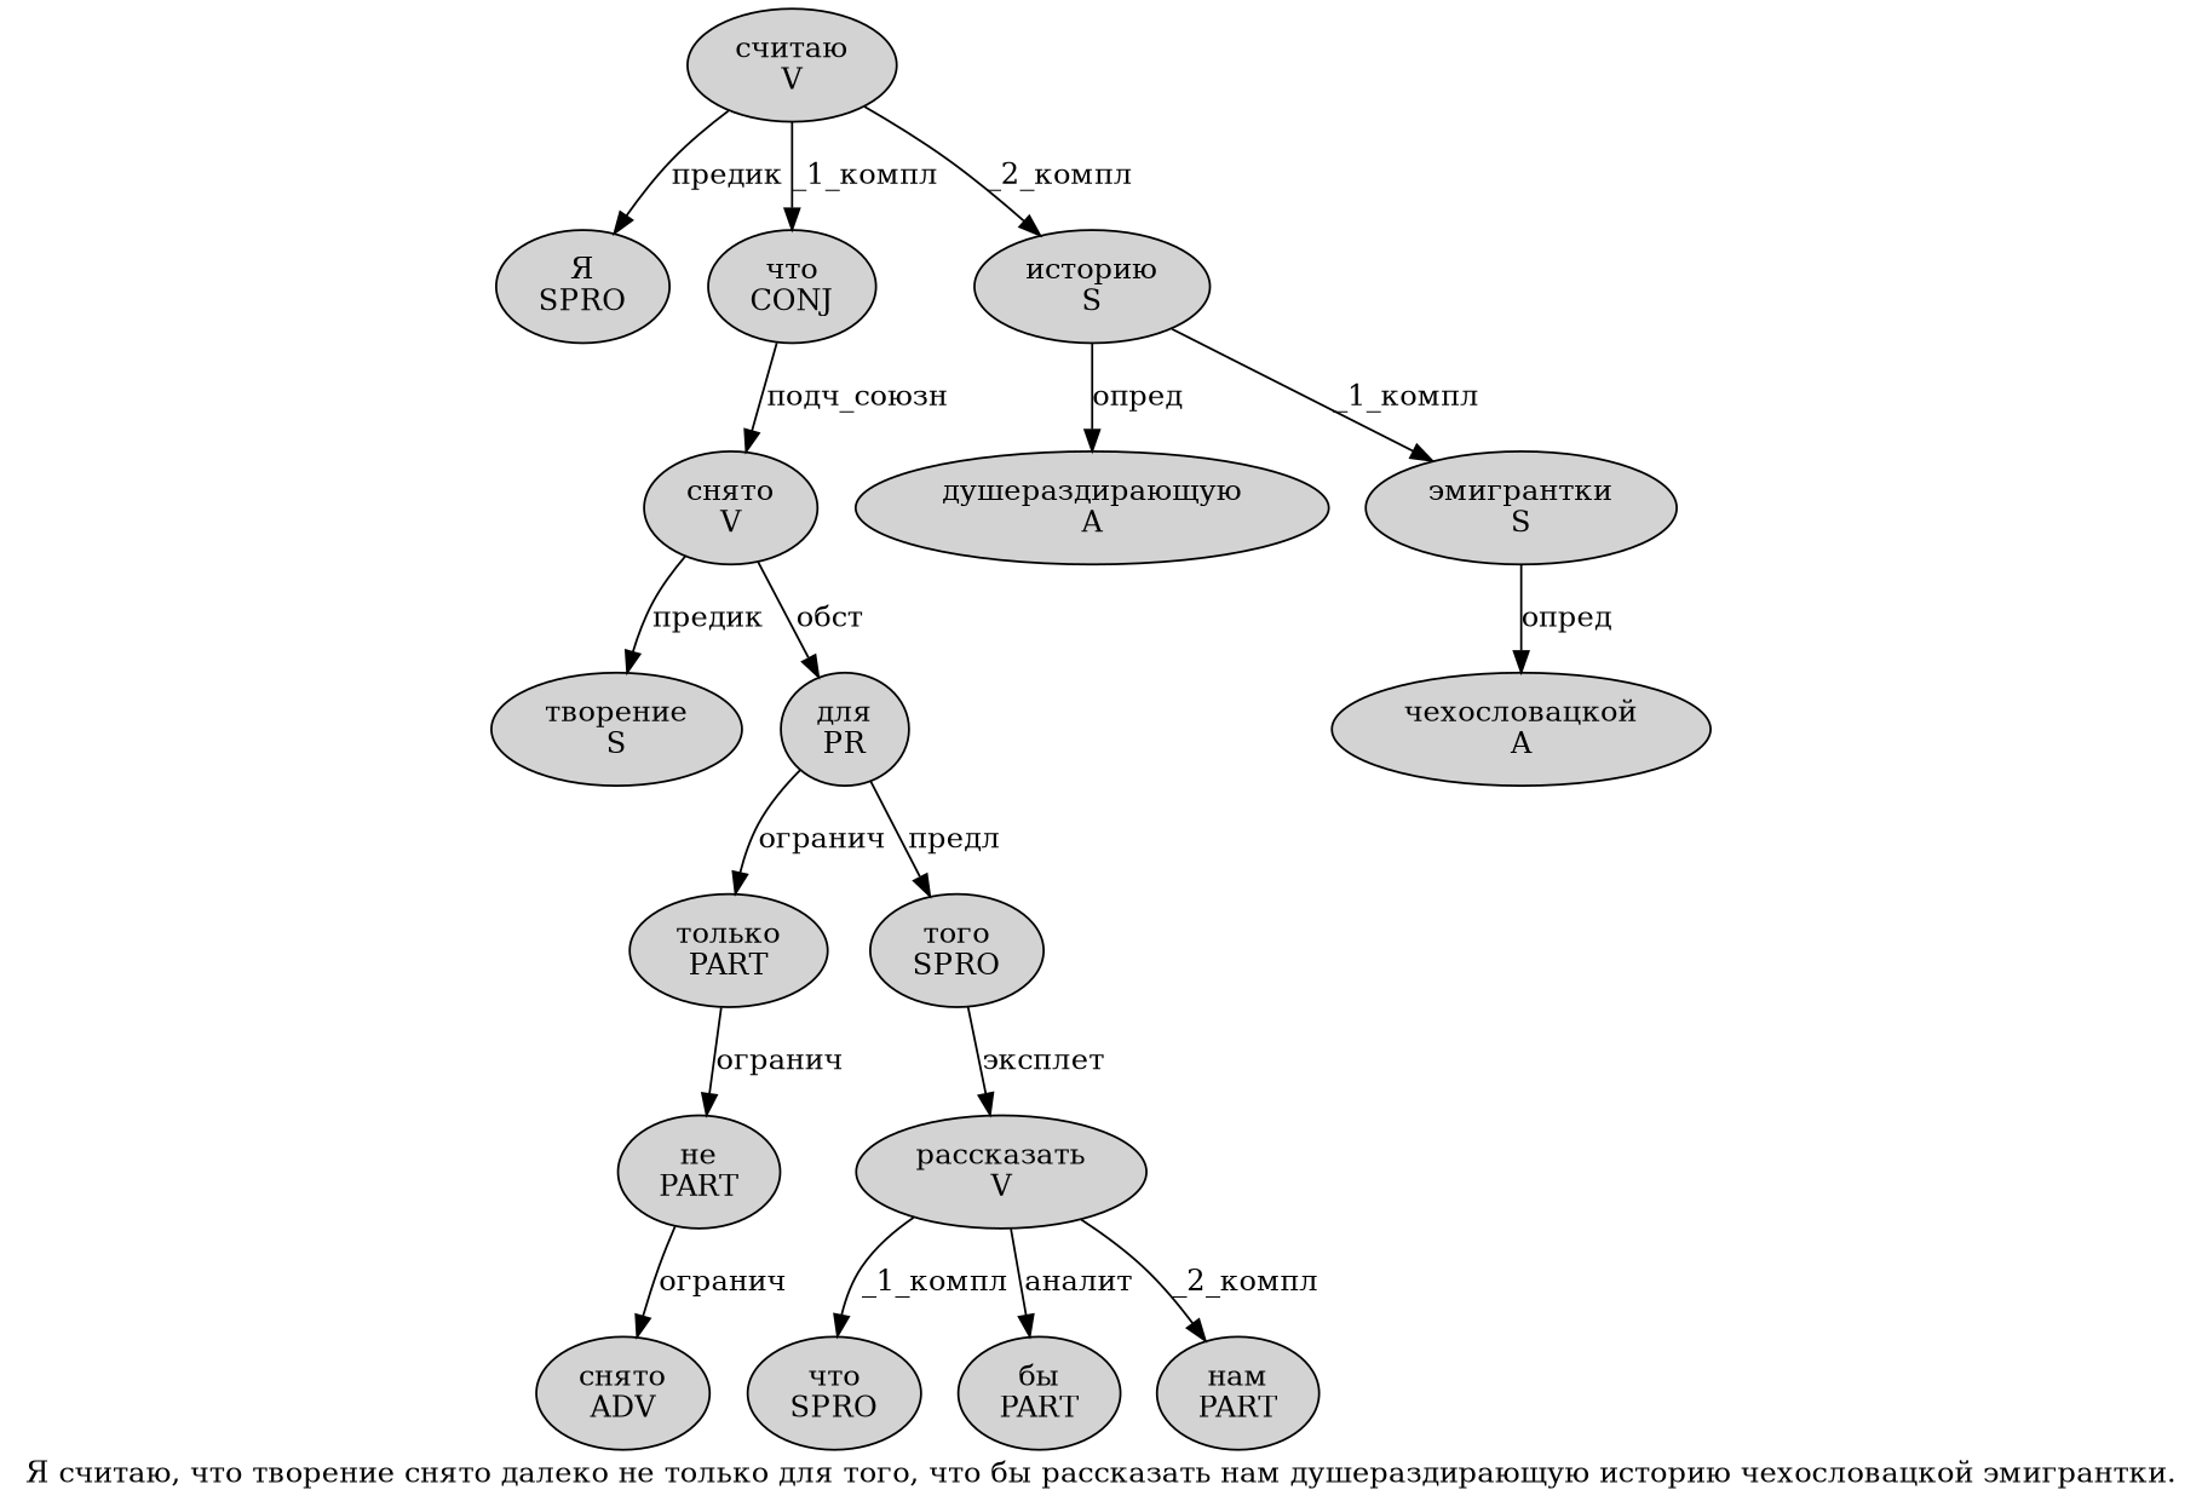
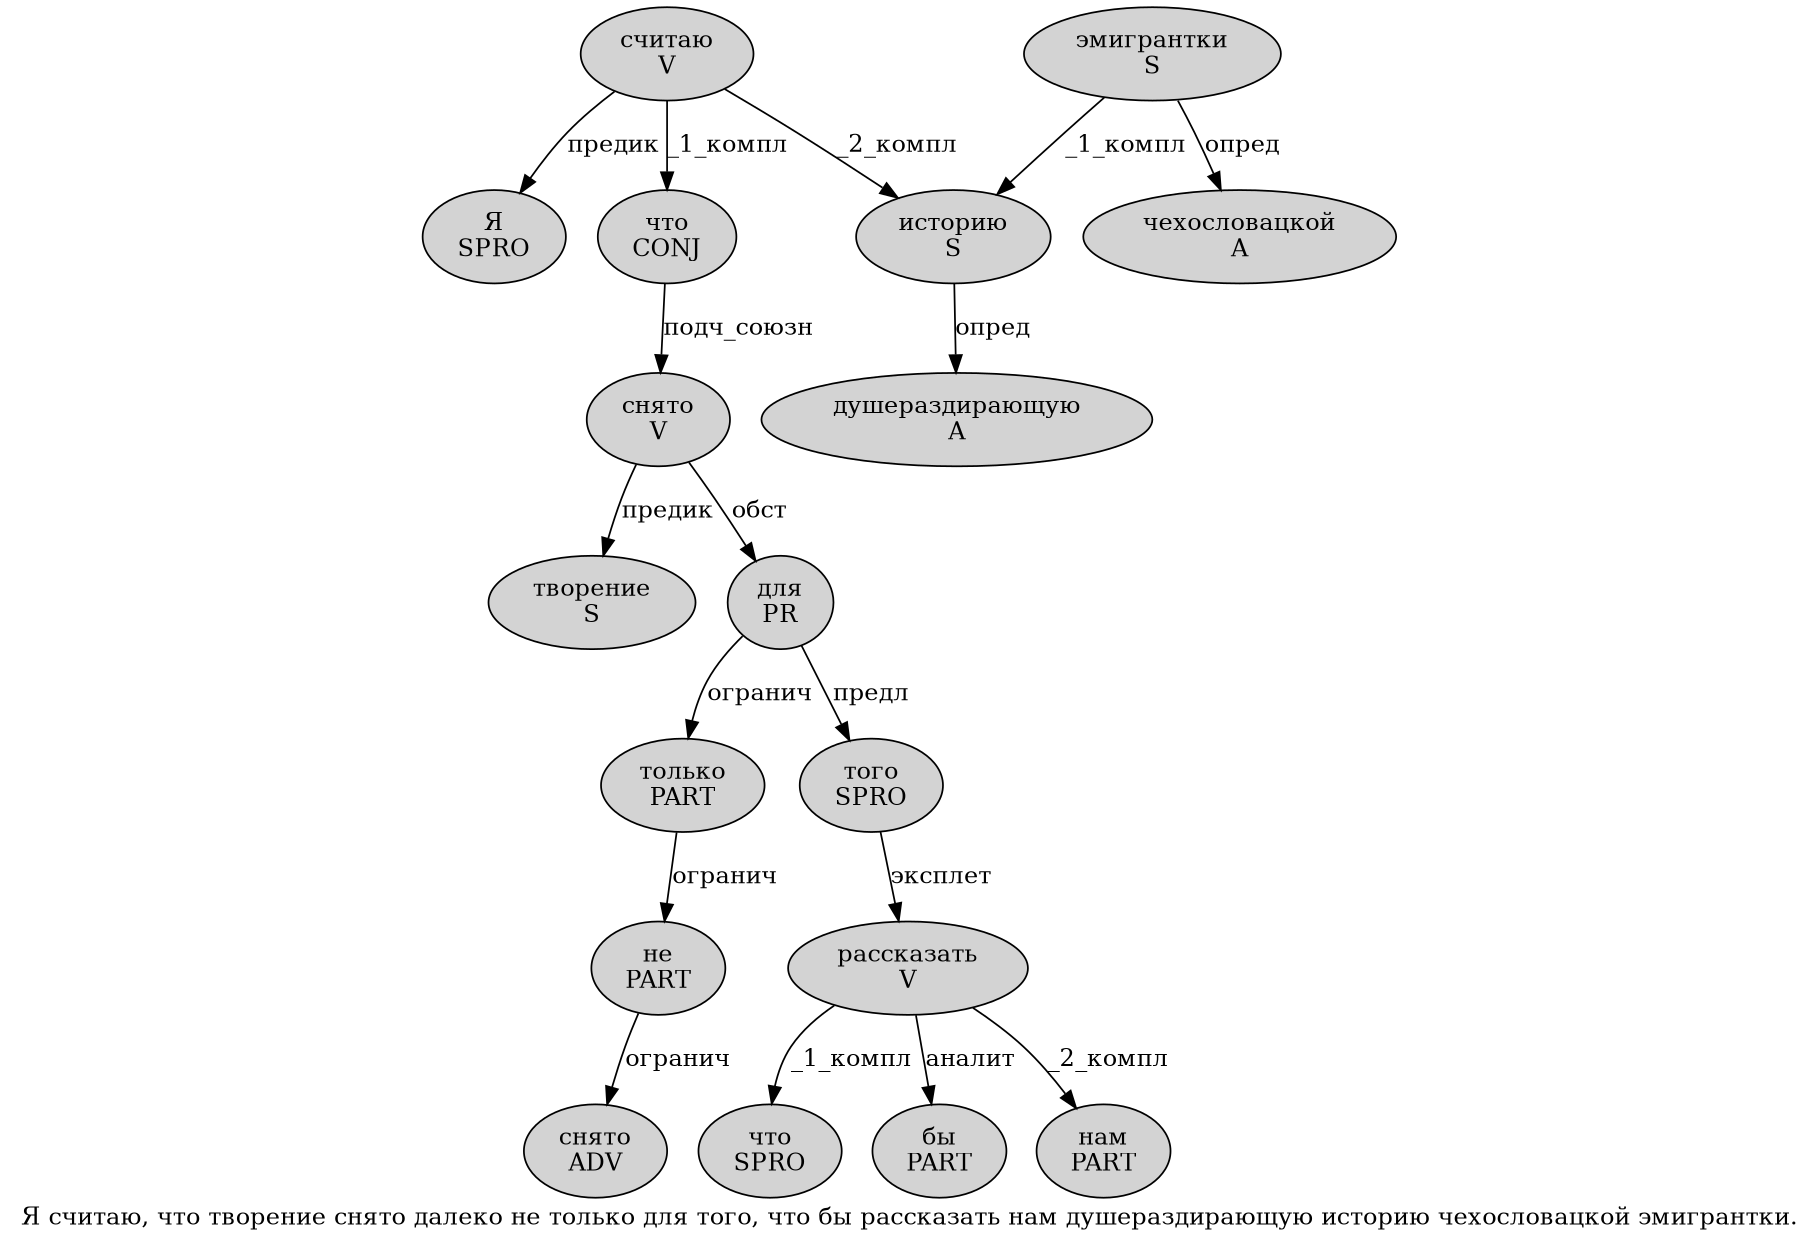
  digraph {
    label="Я считаю, что творение снято далеко не только для того, что бы рассказать нам душераздирающую историю чехословацкой эмигрантки."
    node [fillcolor=lightgray penwidth=1 shape=ellipse style=filled]
    n1 [label="Я\nSPRO"]
    n2 [label="считаю\nV"]
    n3 [label="что\nCONJ"]
    n4 [label="историю\nS"]
    n5 [label="снято\nV"]
    n6 [label="душераздирающую\nA"]
    n7 [label="эмигрантки\nS"]
    n8 [label="творение\nS"]
    n9 [label="для\nPR"]
    n10 [label="только\nPART"]
    n11 [label="того\nSPRO"]
    n12 [label="снято\nADV"]
    n13 [label="не\nPART"]
    n14 [label="рассказать\nV"]
    n15 [label="что\nSPRO"]
    n16 [label="бы\nPART"]
    n17 [label="нам\nPART"]
    n18 [label="чехословацкой\nA"]
    n2 -> n1 [label="предик"]
    n2 -> n3 [label="_1_компл"]
    n2 -> n4 [label="_2_компл"]
    n3 -> n5 [label="подч_союзн"]
    n4 -> n6 [label="опред"]
-   n4 -> n7 [label="_1_компл"]
+   n7 -> n4 [label="_1_компл"]
    n5 -> n8 [label="предик"]
    n5 -> n9 [label="обст"]
    n7 -> n18 [label="опред"]
    n9 -> n10 [label="огранич"]
    n9 -> n11 [label="предл"]
    n10 -> n13 [label="огранич"]
    n11 -> n14 [label="эксплет"]
    n13 -> n12 [label="огранич"]
    n14 -> n15 [label="_1_компл"]
    n14 -> n16 [label="аналит"]
    n14 -> n17 [label="_2_компл"]
  }
